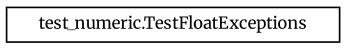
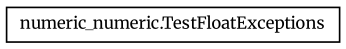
  digraph {
    rankdir=TB
    fontname=Merriweather
-   n1 [color=black fillcolor=white fontname=Merriweather fontsize=10 height=0.2 label="test_numeric.TestFloatExceptions" shape=record style=filled width=0.4]
+   n1 [color=black fillcolor=white fontname=Merriweather fontsize=10 height=0.2 label="numeric_numeric.TestFloatExceptions" shape=record style=filled width=0.4]
  }
